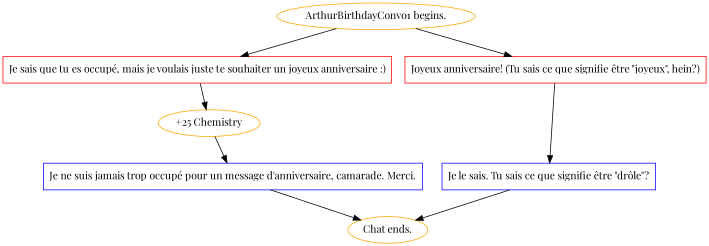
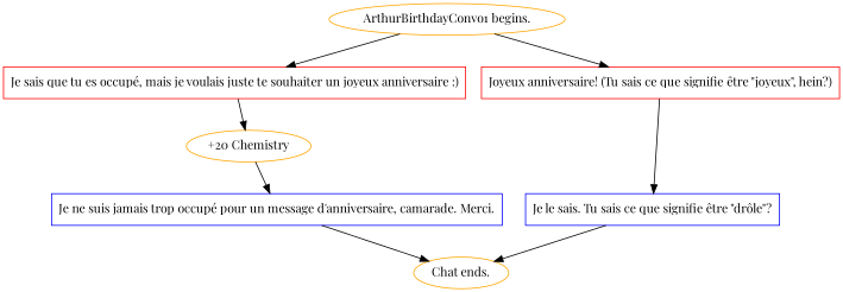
  digraph {
    fontname="Playfair Display"
    node [color=orange fontname="Playfair Display" shape=box]
    edge [fontname="Playfair Display"]
    "ArthurBirthdayConvo1 begins." [shape=""]
    n2 [color=red label="Je sais que tu es occupé, mais je voulais juste te souhaiter un joyeux anniversaire :)"]
    n3 [color=red label="Joyeux anniversaire! (Tu sais ce que signifie être \"joyeux\", hein?)"]
-   n4 [label="+25 Chemistry" shape=""]
+   n4 [label="+20 Chemistry" shape=""]
    n5 [color=blue label="Je le sais. Tu sais ce que signifie être \"drôle\"?"]
    n6 [color=blue label="Je ne suis jamais trop occupé pour un message d'anniversaire, camarade. Merci."]
    "Chat ends." [shape=""]
    "ArthurBirthdayConvo1 begins." -> n2
    "ArthurBirthdayConvo1 begins." -> n3
    n2 -> n4
    n3 -> n5
    n4 -> n6
    n5 -> "Chat ends."
    n6 -> "Chat ends."
  }
